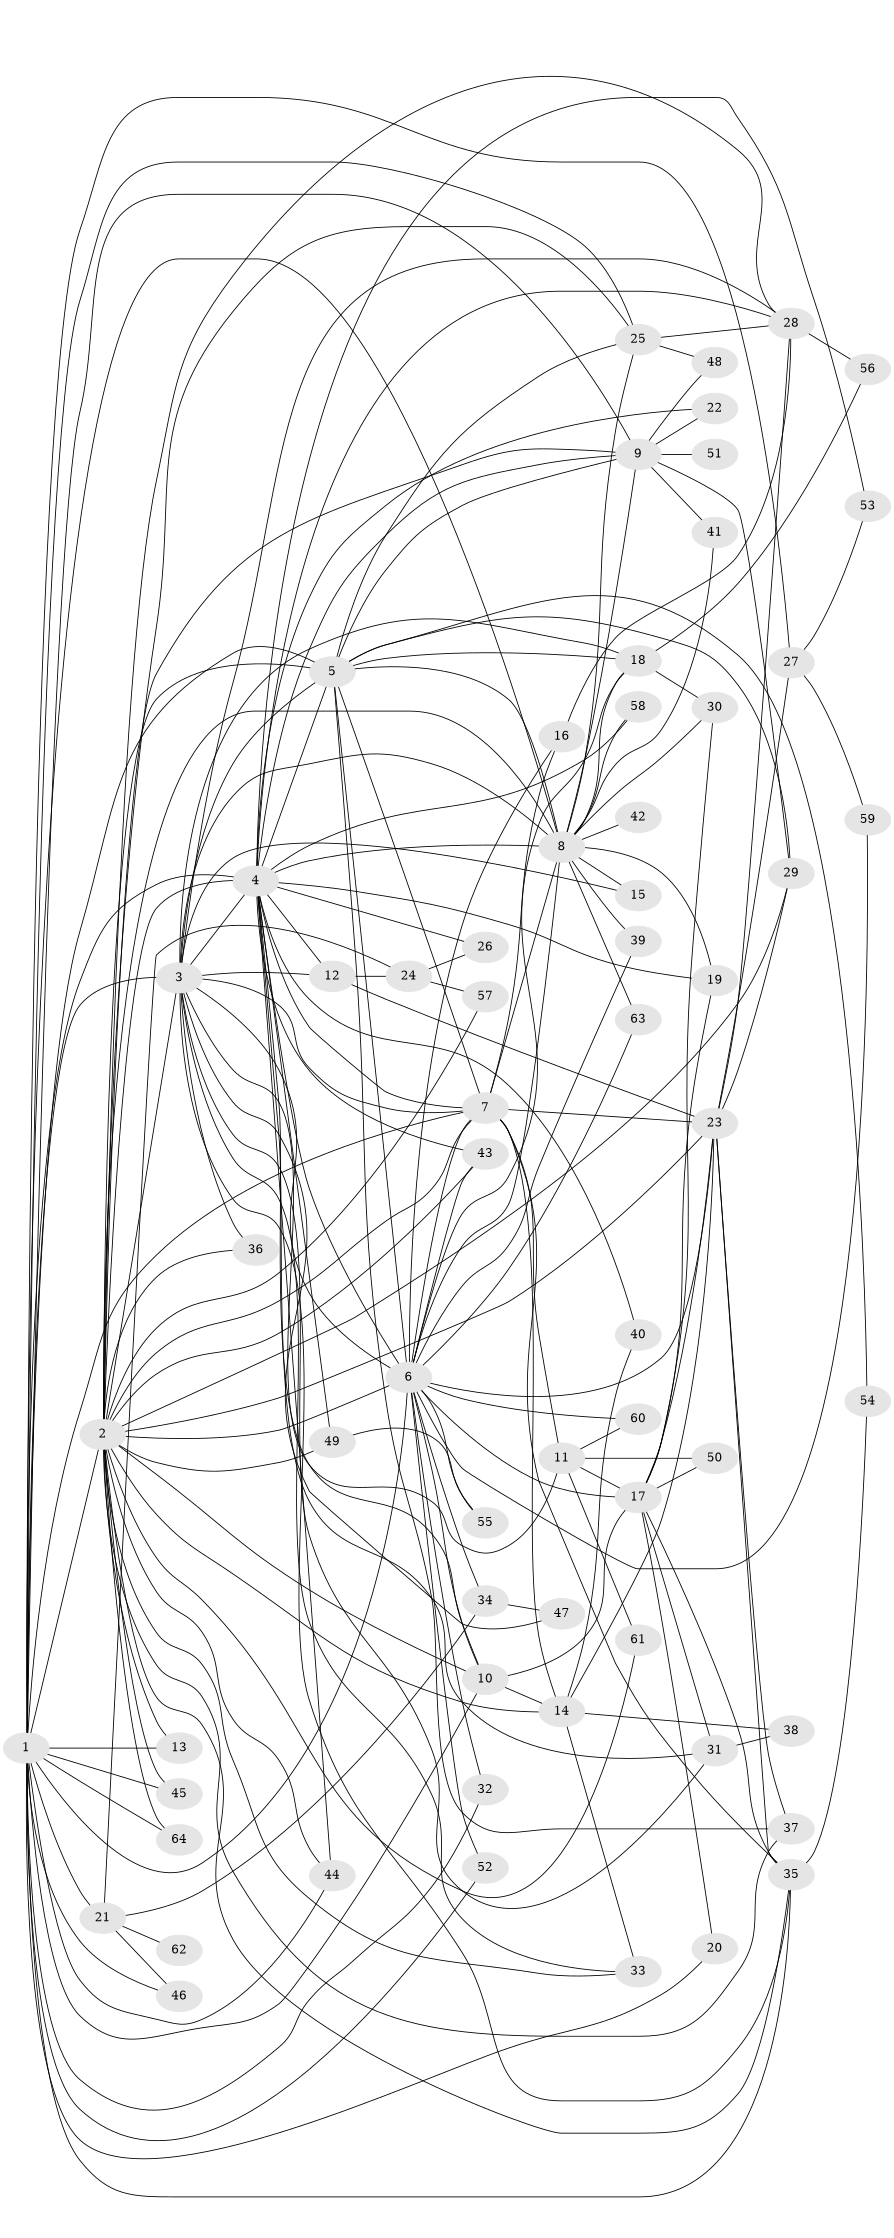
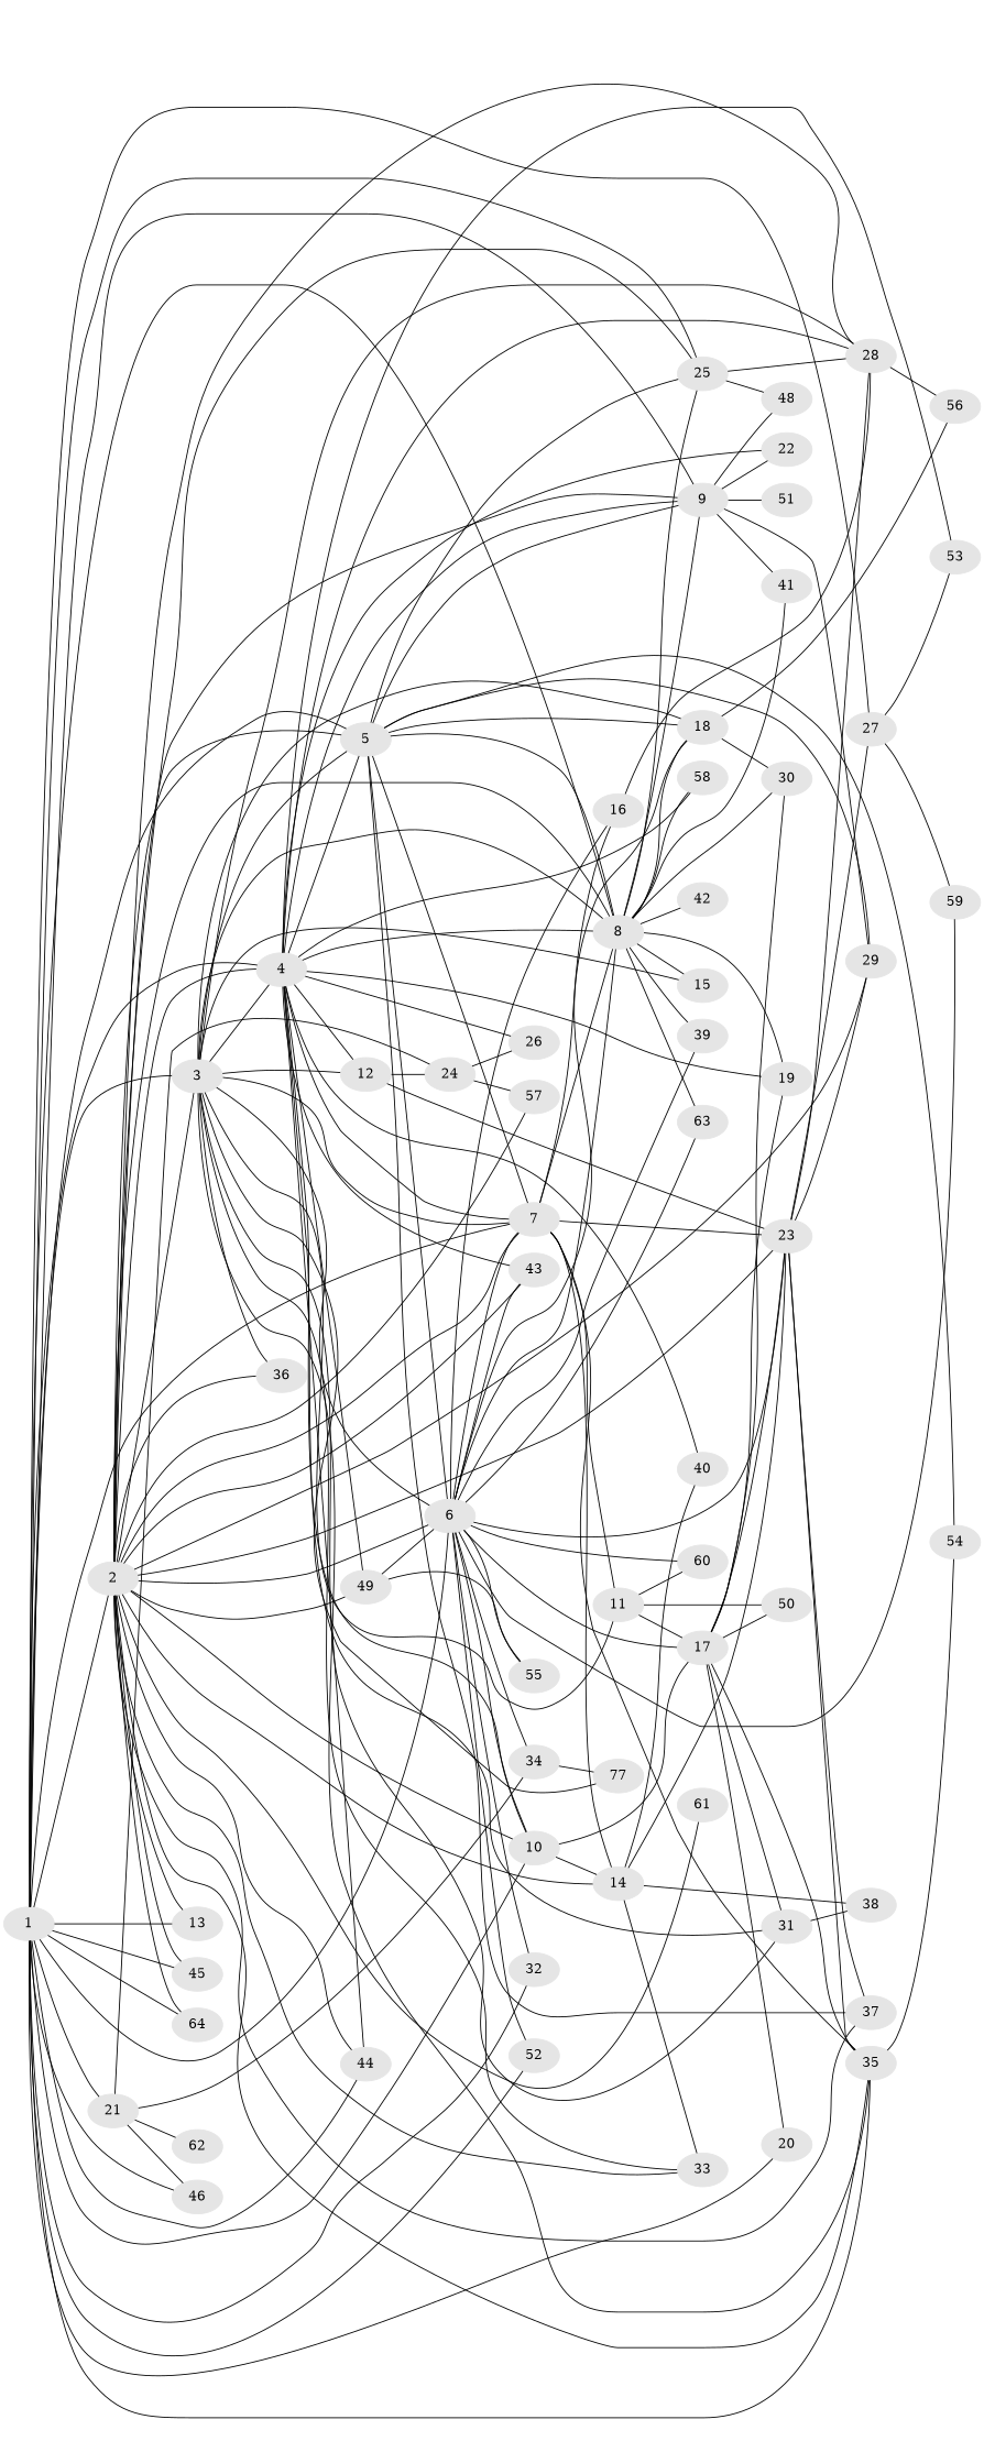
  graph {
    rankdir=LR
    node [color=gray90 style=filled]
    edge [weight=1.0]
    1
    2
    3
    4
    5
    6
    7
    8
    9
    10
    13
    20
    21
    25
    27
    32
    35
    44
    45
    46
    52
    64
    14
    23
    28
    29
    36
    37
    43
    49
    57
    61
    33
    31
    11
    12
    15
    18
-   47
+   47 [label=77]
    19
    22
    26
    40
    53
    58
    54
    16
    17
    34
    39
    55
    59
    60
    63
    30
    41
    42
    48
    51
    24
    62
    38
    56
    50
    1 -- 2 [weight=2.0]
    1 -- 3
    1 -- 4 [weight=3.0]
    1 -- 5
    1 -- 6 [weight=2.0]
    1 -- 7
    1 -- 8
    1 -- 9
    1 -- 10
    1 -- 13 [weight=2.0]
    1 -- 20
    1 -- 21
    1 -- 25
    1 -- 27
    1 -- 32
    1 -- 35
    1 -- 44
    1 -- 45
    1 -- 46
    1 -- 52
    1 -- 64
    2 -- 3
    2 -- 4 [weight=5.0]
    2 -- 5 [weight=2.0]
    2 -- 6 [weight=3.0]
    2 -- 7 [weight=2.0]
    2 -- 8 [weight=2.0]
    2 -- 9
    2 -- 10
    2 -- 13
    2 -- 25
    2 -- 35
    2 -- 44
    2 -- 45
    2 -- 64
    2 -- 14 [weight=4.0]
    2 -- 23 [weight=2.0]
    2 -- 28
    2 -- 29
    2 -- 36
    2 -- 37 [weight=2.0]
    2 -- 43
    2 -- 49
    2 -- 57
    2 -- 61
    2 -- 33 [weight=2.0]
    3 -- 4 [weight=3.0]
    3 -- 5
    3 -- 6 [weight=2.0]
    3 -- 7
    3 -- 8
    3 -- 35
    3 -- 28
    3 -- 36
    3 -- 33
    3 -- 31
    3 -- 11
    3 -- 12
    3 -- 15
    3 -- 18
    3 -- 47
    4 -- 5 [weight=3.0]
-   4 -- 6 [weight=4.0]
+   49 -- 6 [weight=4.0]
    4 -- 7 [weight=2.0]
    4 -- 8 [weight=2.0]
    4 -- 9
    4 -- 10 [weight=3.0]
    4 -- 44
    4 -- 28
    4 -- 43
    4 -- 49
    4 -- 31
    4 -- 12
    4 -- 19
    4 -- 22
    4 -- 26
    4 -- 40
    4 -- 53
    4 -- 58
    5 -- 6 [weight=2.0]
    5 -- 7
    5 -- 8
    5 -- 9
    5 -- 25
    5 -- 29
    5 -- 37
    5 -- 18
    5 -- 54
    6 -- 7 [weight=3.0]
    6 -- 8 [weight=3.0]
    6 -- 10
    6 -- 32
    6 -- 52
    6 -- 23
    6 -- 43
    6 -- 18 [weight=2.0]
    6 -- 16
    6 -- 17 [weight=2.0]
    6 -- 34
    6 -- 39
    6 -- 55
    6 -- 59
    6 -- 60
    6 -- 63
    7 -- 8
    7 -- 35
    7 -- 14
    7 -- 23 [weight=8.0]
    7 -- 11 [weight=2.0]
    7 -- 16
    8 -- 9
    8 -- 25
    8 -- 15
    8 -- 18
    8 -- 19
    8 -- 58
    8 -- 39
    8 -- 63
    8 -- 30
    8 -- 41
    8 -- 42
    9 -- 29
    9 -- 22
    9 -- 41
    9 -- 48
    9 -- 51 [weight=2.0]
    10 -- 14
    10 -- 17
    21 -- 46
    21 -- 34
    21 -- 24
    21 -- 62
    25 -- 28
    25 -- 48
    27 -- 53
    27 -- 59
    35 -- 54
    14 -- 23
    14 -- 33
    14 -- 40
    14 -- 38
    23 -- 27
    23 -- 35
    23 -- 28
    23 -- 29
    23 -- 37
    28 -- 56
    49 -- 55
    31 -- 38
-   11 -- 61
    11 -- 17
    11 -- 60
    11 -- 50
    12 -- 23
    12 -- 24
    18 -- 30 [weight=3.0]
    18 -- 56
    16 -- 28
    17 -- 20
    17 -- 35
    17 -- 23
    17 -- 31
    17 -- 19
    17 -- 30
    17 -- 50
    34 -- 47
    24 -- 57
    24 -- 26
  }
